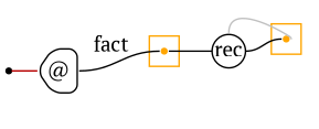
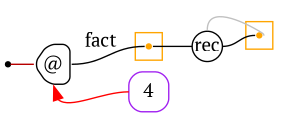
  digraph {
    labeldistance=0
    nodesep=.175
    rankdir=LR
    ranksep=.175
    fontname="PT Serif"
    node [color=orange fixedsize=true orientation=90 shape=point fontname="PT Serif"]
    edge [arrowhead=none arrowtail=none headport=w tailport=e fontname="PT Serif"]
    ndcluster_nd24
    ndcluster_nd72
    nd1 [color="" orientation=""]
    n4 [color="#000000" height=.4 label="@" shape=house style=rounded width=.4]
    n5 [color="#000000" height=.3 label=rec shape=circle style=rounded width=.3 orientation=""]
+   n6 [color=purple height=.4 label=4 shape=square style=rounded width=.4]
    subgraph cluster_1 {
      color=orange
      style=fill
      ndcluster_nd24
    }
    subgraph cluster_2 {
      color=orange
      style=fill
      ndcluster_nd72
    }
    ndcluster_nd24 -> n5 [color=black]
    nd1 -> n4 [color="#b70000"]
    n4 -> ndcluster_nd24 [label=fact]
+   n4 -> n6 [arrowtail=normal color=red dir=back tailport=s]
    n5 -> ndcluster_nd72 [color=grey dir=back headport=e tailport=n]
    n5 -> ndcluster_nd72
  }
